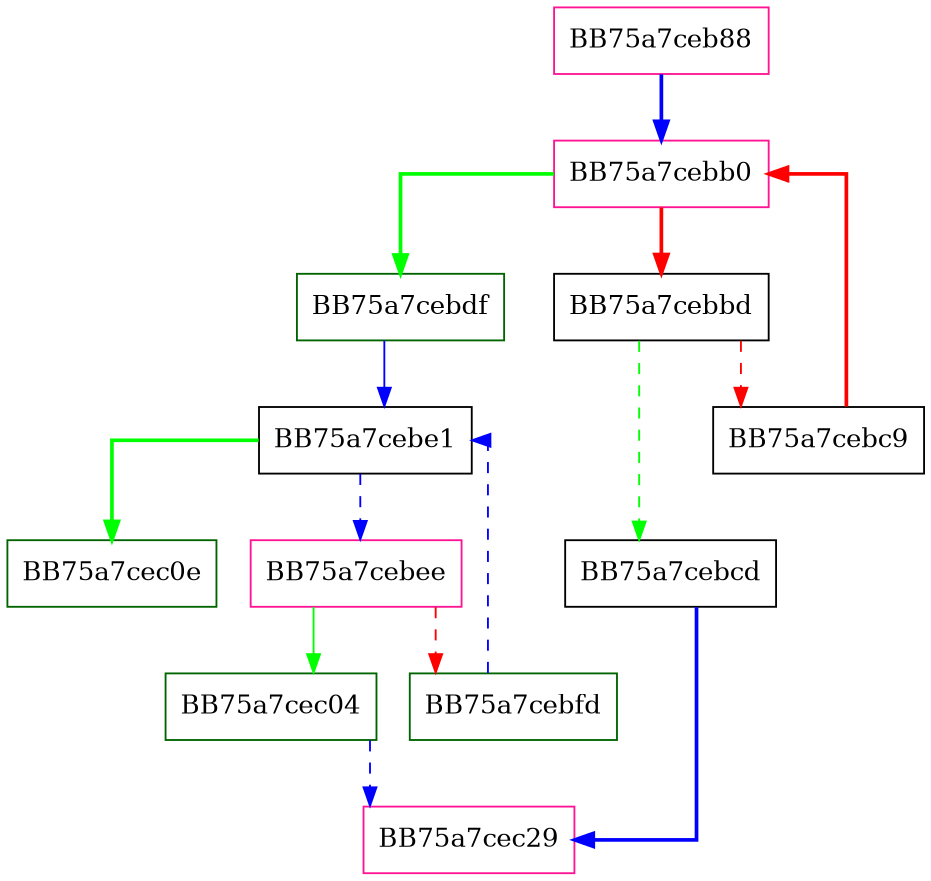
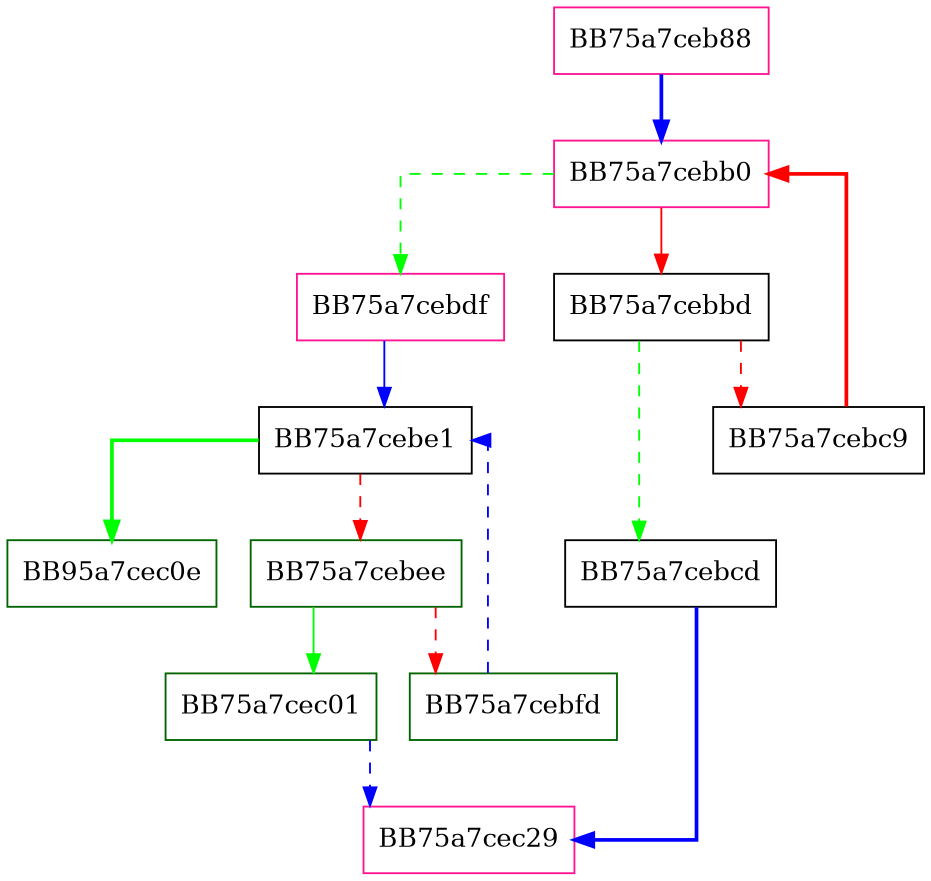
  digraph {
    splines=ortho
    node [color=deeppink shape=box]
    edge [color=blue style=dashed]
    BB75a7ceb88
    BB75a7cebb0
-   BB75a7cebdf [color=darkgreen]
+   BB75a7cebdf
    BB75a7cebbd [color=black]
    BB75a7cebe1 [color=black]
    BB75a7cebcd [color=black]
    BB75a7cebc9 [color=black]
-   BB75a7cec0e [color=darkgreen]
-   BB75a7cebee
+   BB75a7cec0e [color=darkgreen label=BB95a7cec0e]
+   BB75a7cebee [color=darkgreen]
    BB75a7cec29
-   BB75a7cec01 [color=darkgreen label=BB75a7cec04]
+   BB75a7cec01 [color=darkgreen]
    BB75a7cebfd [color=darkgreen]
    BB75a7ceb88 -> BB75a7cebb0 [style=bold]
-   BB75a7cebb0 -> BB75a7cebdf [color=green style=bold]
-   BB75a7cebb0 -> BB75a7cebbd [color=red style=bold]
+   BB75a7cebb0 -> BB75a7cebdf [color=green]
+   BB75a7cebb0 -> BB75a7cebbd [color=red style=solid]
    BB75a7cebdf -> BB75a7cebe1 [style=solid]
    BB75a7cebbd -> BB75a7cebcd [color=green]
    BB75a7cebbd -> BB75a7cebc9 [color=red]
    BB75a7cebe1 -> BB75a7cec0e [color=green style=bold]
-   BB75a7cebe1 -> BB75a7cebee
+   BB75a7cebe1 -> BB75a7cebee [color=red]
    BB75a7cebcd -> BB75a7cec29 [style=bold]
    BB75a7cebc9 -> BB75a7cebb0 [color=red style=bold]
    BB75a7cebee -> BB75a7cec01 [color=green style=solid]
    BB75a7cebee -> BB75a7cebfd [color=red]
    BB75a7cec01 -> BB75a7cec29
    BB75a7cebfd -> BB75a7cebe1
  }
